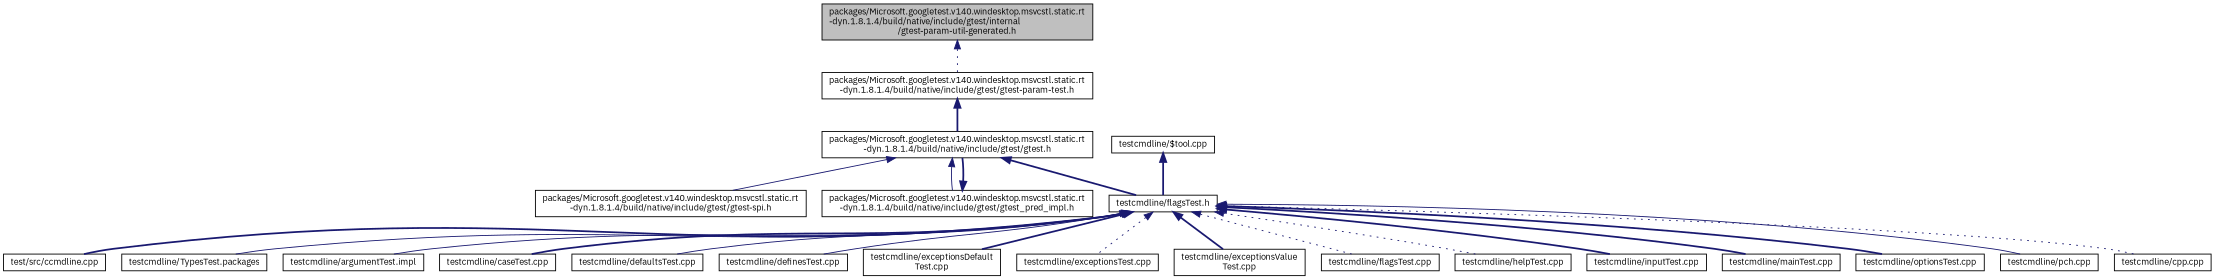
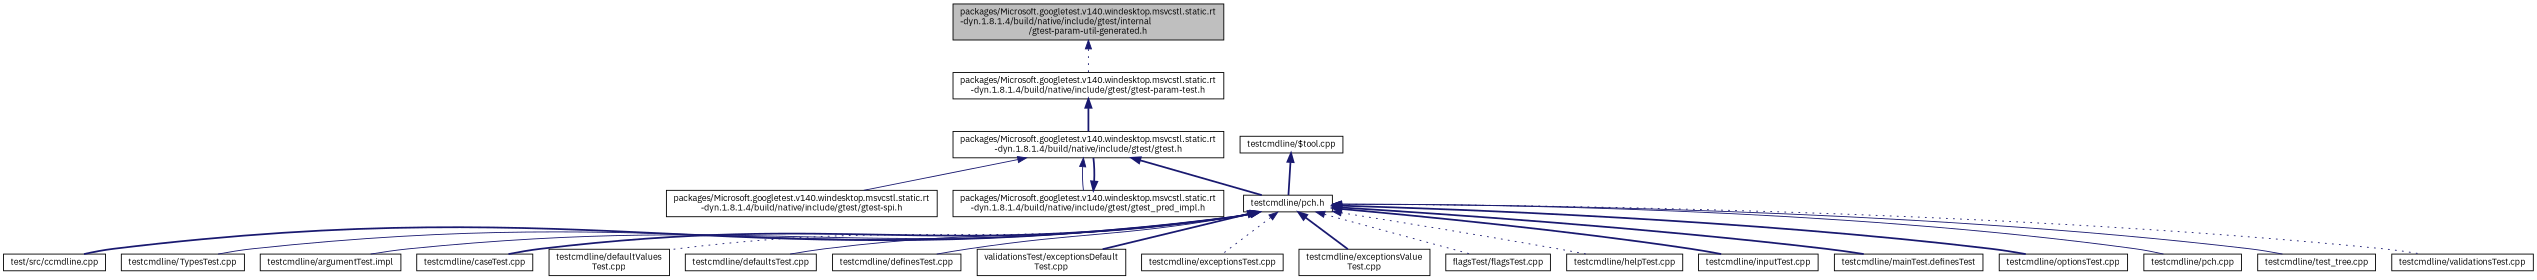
  digraph {
    fontname="IBM Plex Sans"
    node [color=black fillcolor=white fontname="IBM Plex Sans" fontsize=10 shape=record style=filled]
    edge [color=midnightblue dir=back fontname="IBM Plex Sans" fontsize=10 labelfontname=Helvetica labelfontsize=10 style=bold]
    n1 [fillcolor=grey75 fontcolor=black height=0.2 label="packages/Microsoft.googletest.v140.windesktop.msvcstl.static.rt\l-dyn.1.8.1.4/build/native/include/gtest/internal\l/gtest-param-util-generated.h" width=0.4]
    n2 [height=0.2 label="packages/Microsoft.googletest.v140.windesktop.msvcstl.static.rt\l-dyn.1.8.1.4/build/native/include/gtest/gtest-param-test.h" width=0.4]
    n3 [height=0.2 label="packages/Microsoft.googletest.v140.windesktop.msvcstl.static.rt\l-dyn.1.8.1.4/build/native/include/gtest/gtest.h" width=0.4]
    n4 [height=0.2 label="packages/Microsoft.googletest.v140.windesktop.msvcstl.static.rt\l-dyn.1.8.1.4/build/native/include/gtest/gtest-spi.h" width=0.4]
    n5 [height=0.2 label="packages/Microsoft.googletest.v140.windesktop.msvcstl.static.rt\l-dyn.1.8.1.4/build/native/include/gtest/gtest_pred_impl.h" width=0.4]
-   n6 [height=0.2 label="testcmdline/flagsTest.h" width=0.4]
+   n6 [height=0.2 label="testcmdline/pch.h" width=0.4]
    n7 [height=0.2 label="test/src/ccmdline.cpp" width=0.4]
-   n8 [height=0.2 label="testcmdline/TypesTest.packages" width=0.4]
+   n8 [height=0.2 label="testcmdline/TypesTest.cpp" width=0.4]
    n9 [height=0.2 label="testcmdline/argumentTest.impl" width=0.4]
    n10 [height=0.2 label="testcmdline/caseTest.cpp" width=0.4]
+   n11 [height=0.2 label="testcmdline/defaultValues\lTest.cpp" width=0.4]
    n12 [height=0.2 label="testcmdline/defaultsTest.cpp" width=0.4]
    n13 [height=0.2 label="testcmdline/definesTest.cpp" width=0.4]
-   n14 [height=0.2 label="testcmdline/exceptionsDefault\lTest.cpp" width=0.4]
+   n14 [height=0.2 label="validationsTest/exceptionsDefault\lTest.cpp" width=0.4]
    n15 [height=0.2 label="testcmdline/exceptionsTest.cpp" width=0.4]
    n16 [height=0.2 label="testcmdline/exceptionsValue\lTest.cpp" width=0.4]
-   n17 [height=0.2 label="testcmdline/flagsTest.cpp" width=0.4]
+   n17 [height=0.2 label="flagsTest/flagsTest.cpp" width=0.4]
    n18 [height=0.2 label="testcmdline/helpTest.cpp" width=0.4]
    n19 [height=0.2 label="testcmdline/inputTest.cpp" width=0.4]
-   n20 [height=0.2 label="testcmdline/mainTest.cpp" width=0.4]
+   n20 [height=0.2 label="testcmdline/mainTest.definesTest" width=0.4]
    n21 [height=0.2 label="testcmdline/optionsTest.cpp" width=0.4]
    n22 [height=0.2 label="testcmdline/pch.cpp" width=0.4]
-   n24 [height=0.2 label="testcmdline/cpp.cpp" width=0.4]
+   n23 [height=0.2 label="testcmdline/test_tree.cpp" width=0.4]
+   n24 [height=0.2 label="testcmdline/validationsTest.cpp" width=0.4]
    n25 [height=0.2 label="testcmdline/$tool.cpp" width=0.4]
    n1 -> n2 [style=dotted]
    n2 -> n3
    n3 -> n4 [style=solid]
    n3 -> n5 [style=solid]
    n3 -> n6
    n5 -> n3
    n6 -> n7
    n6 -> n8 [style=solid]
    n6 -> n9 [style=solid]
    n6 -> n10
+   n6 -> n11 [style=dotted]
    n6 -> n12 [style=solid]
    n6 -> n13 [style=solid]
    n6 -> n14
    n6 -> n15 [style=dotted]
    n6 -> n16
    n6 -> n17 [style=dotted]
    n6 -> n18 [style=dotted]
    n6 -> n19
    n6 -> n20
    n6 -> n21
    n6 -> n22 [style=solid]
+   n6 -> n23 [style=solid]
    n6 -> n24 [style=dotted]
    n25 -> n6
  }
